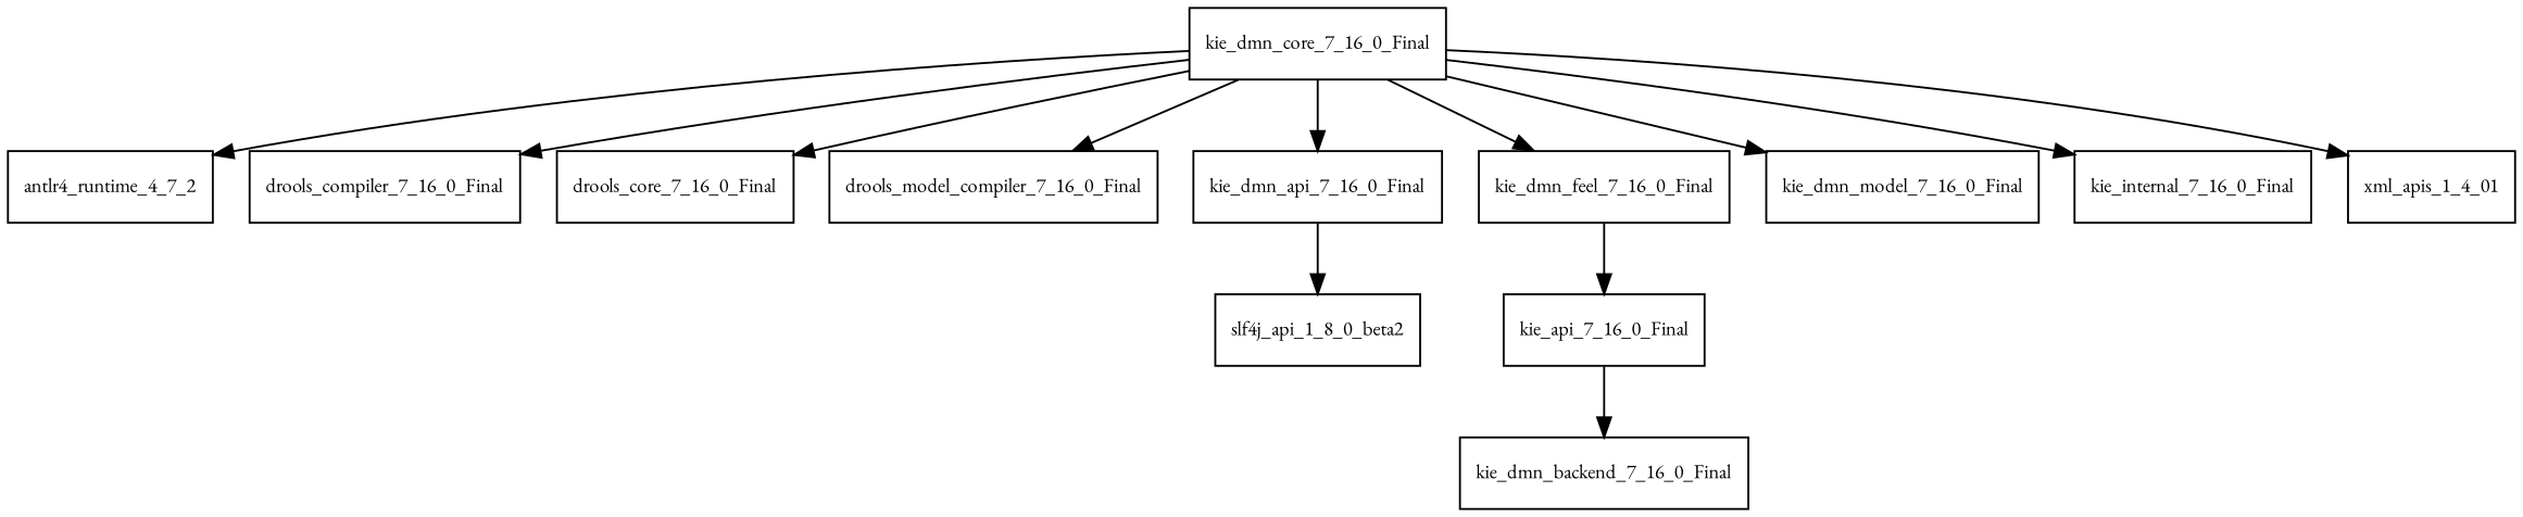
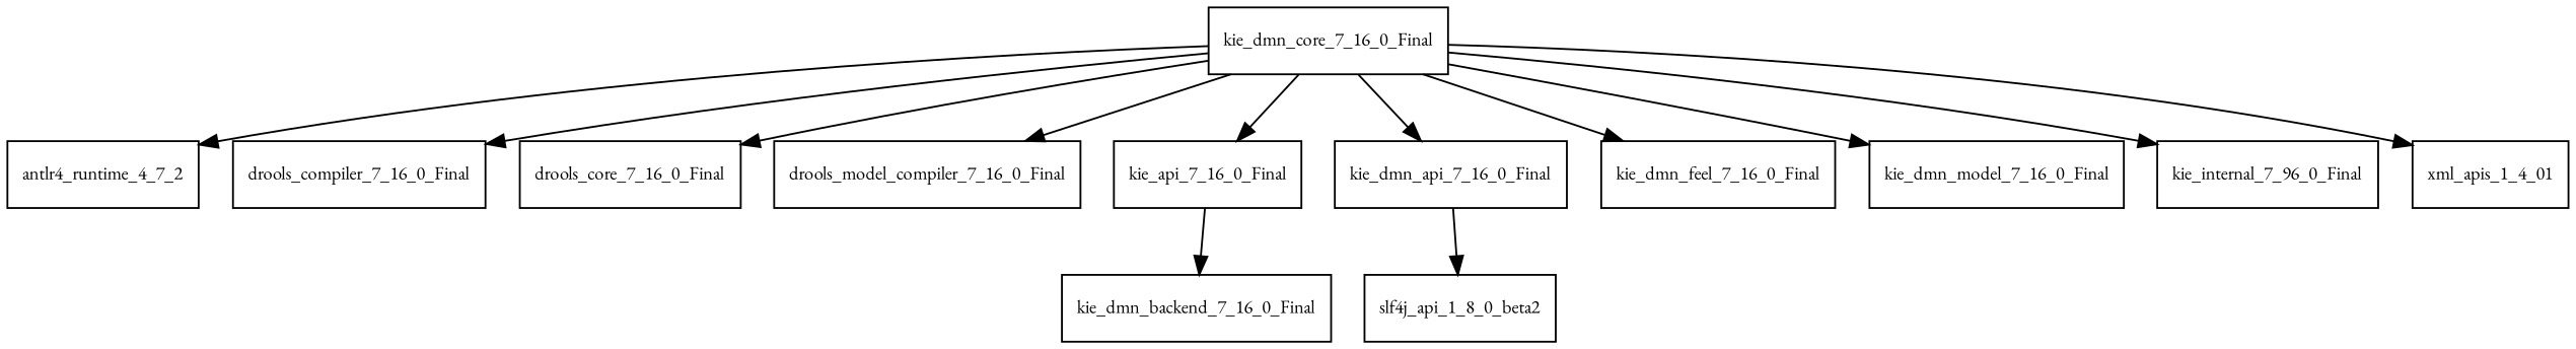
  digraph {
    fontname="EB Garamond"
    node [fontname="EB Garamond" fontsize=10.0 shape=box]
    edge [fontname="EB Garamond"]
    kie_dmn_core_7_16_0_Final
    antlr4_runtime_4_7_2
    drools_compiler_7_16_0_Final
    drools_core_7_16_0_Final
    drools_model_compiler_7_16_0_Final
    kie_api_7_16_0_Final
    kie_dmn_api_7_16_0_Final
    kie_dmn_feel_7_16_0_Final
    kie_dmn_model_7_16_0_Final
-   kie_internal_7_16_0_Final
+   kie_internal_7_16_0_Final [label=kie_internal_7_96_0_Final]
    xml_apis_1_4_01
    kie_dmn_backend_7_16_0_Final
    slf4j_api_1_8_0_beta2
    kie_dmn_core_7_16_0_Final -> antlr4_runtime_4_7_2
    kie_dmn_core_7_16_0_Final -> drools_compiler_7_16_0_Final
    kie_dmn_core_7_16_0_Final -> drools_core_7_16_0_Final
    kie_dmn_core_7_16_0_Final -> drools_model_compiler_7_16_0_Final
-   kie_dmn_feel_7_16_0_Final -> kie_api_7_16_0_Final
+   kie_dmn_core_7_16_0_Final -> kie_api_7_16_0_Final
    kie_dmn_core_7_16_0_Final -> kie_dmn_api_7_16_0_Final
    kie_dmn_core_7_16_0_Final -> kie_dmn_feel_7_16_0_Final
    kie_dmn_core_7_16_0_Final -> kie_dmn_model_7_16_0_Final
    kie_dmn_core_7_16_0_Final -> kie_internal_7_16_0_Final
    kie_dmn_core_7_16_0_Final -> xml_apis_1_4_01
    kie_api_7_16_0_Final -> kie_dmn_backend_7_16_0_Final
    kie_dmn_api_7_16_0_Final -> slf4j_api_1_8_0_beta2
  }
